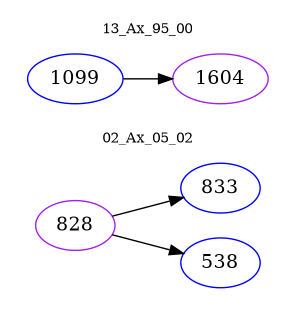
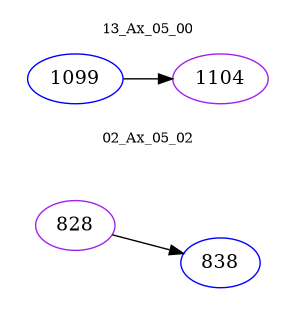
  digraph {
    rankdir=LR
    node [color=blue]
    edge [color=black]
    n1 [color=purple label=828]
-   n2 [label=538]
-   n3 [label=833]
+   n2 [label=838]
    n4 [label=1099]
-   n5 [color=purple label=1604]
+   n5 [color=purple label=1104]
    subgraph cluster_1 {
      color=white
      fontsize=10
      label="02_Ax_05_02"
      n1
      n2
-     n3
    }
    subgraph cluster_2 {
      color=white
      fontsize=10
-     label="13_Ax_95_00"
+     label="13_Ax_05_00"
      n4
      n5
    }
    n1 -> n2
-   n1 -> n3
    n4 -> n5
  }
